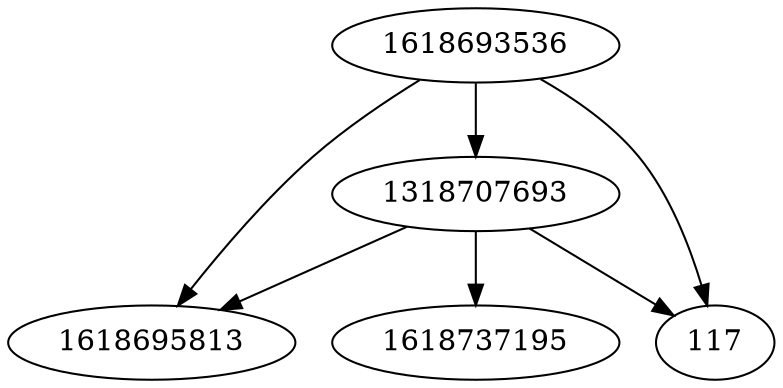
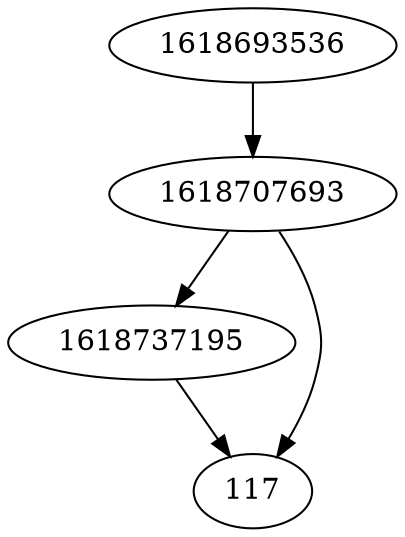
  strict digraph {
    1618693536
-   1618695813
-   1618707693 [label=1318707693]
+   1618707693
    1618737195
    117
-   1618693536 -> 1618695813
    1618693536 -> 1618707693
-   1618707693 -> 1618695813
    1618707693 -> 1618737195
    1618707693 -> 117
-   1618693536 -> 117
+   1618737195 -> 117
  }
